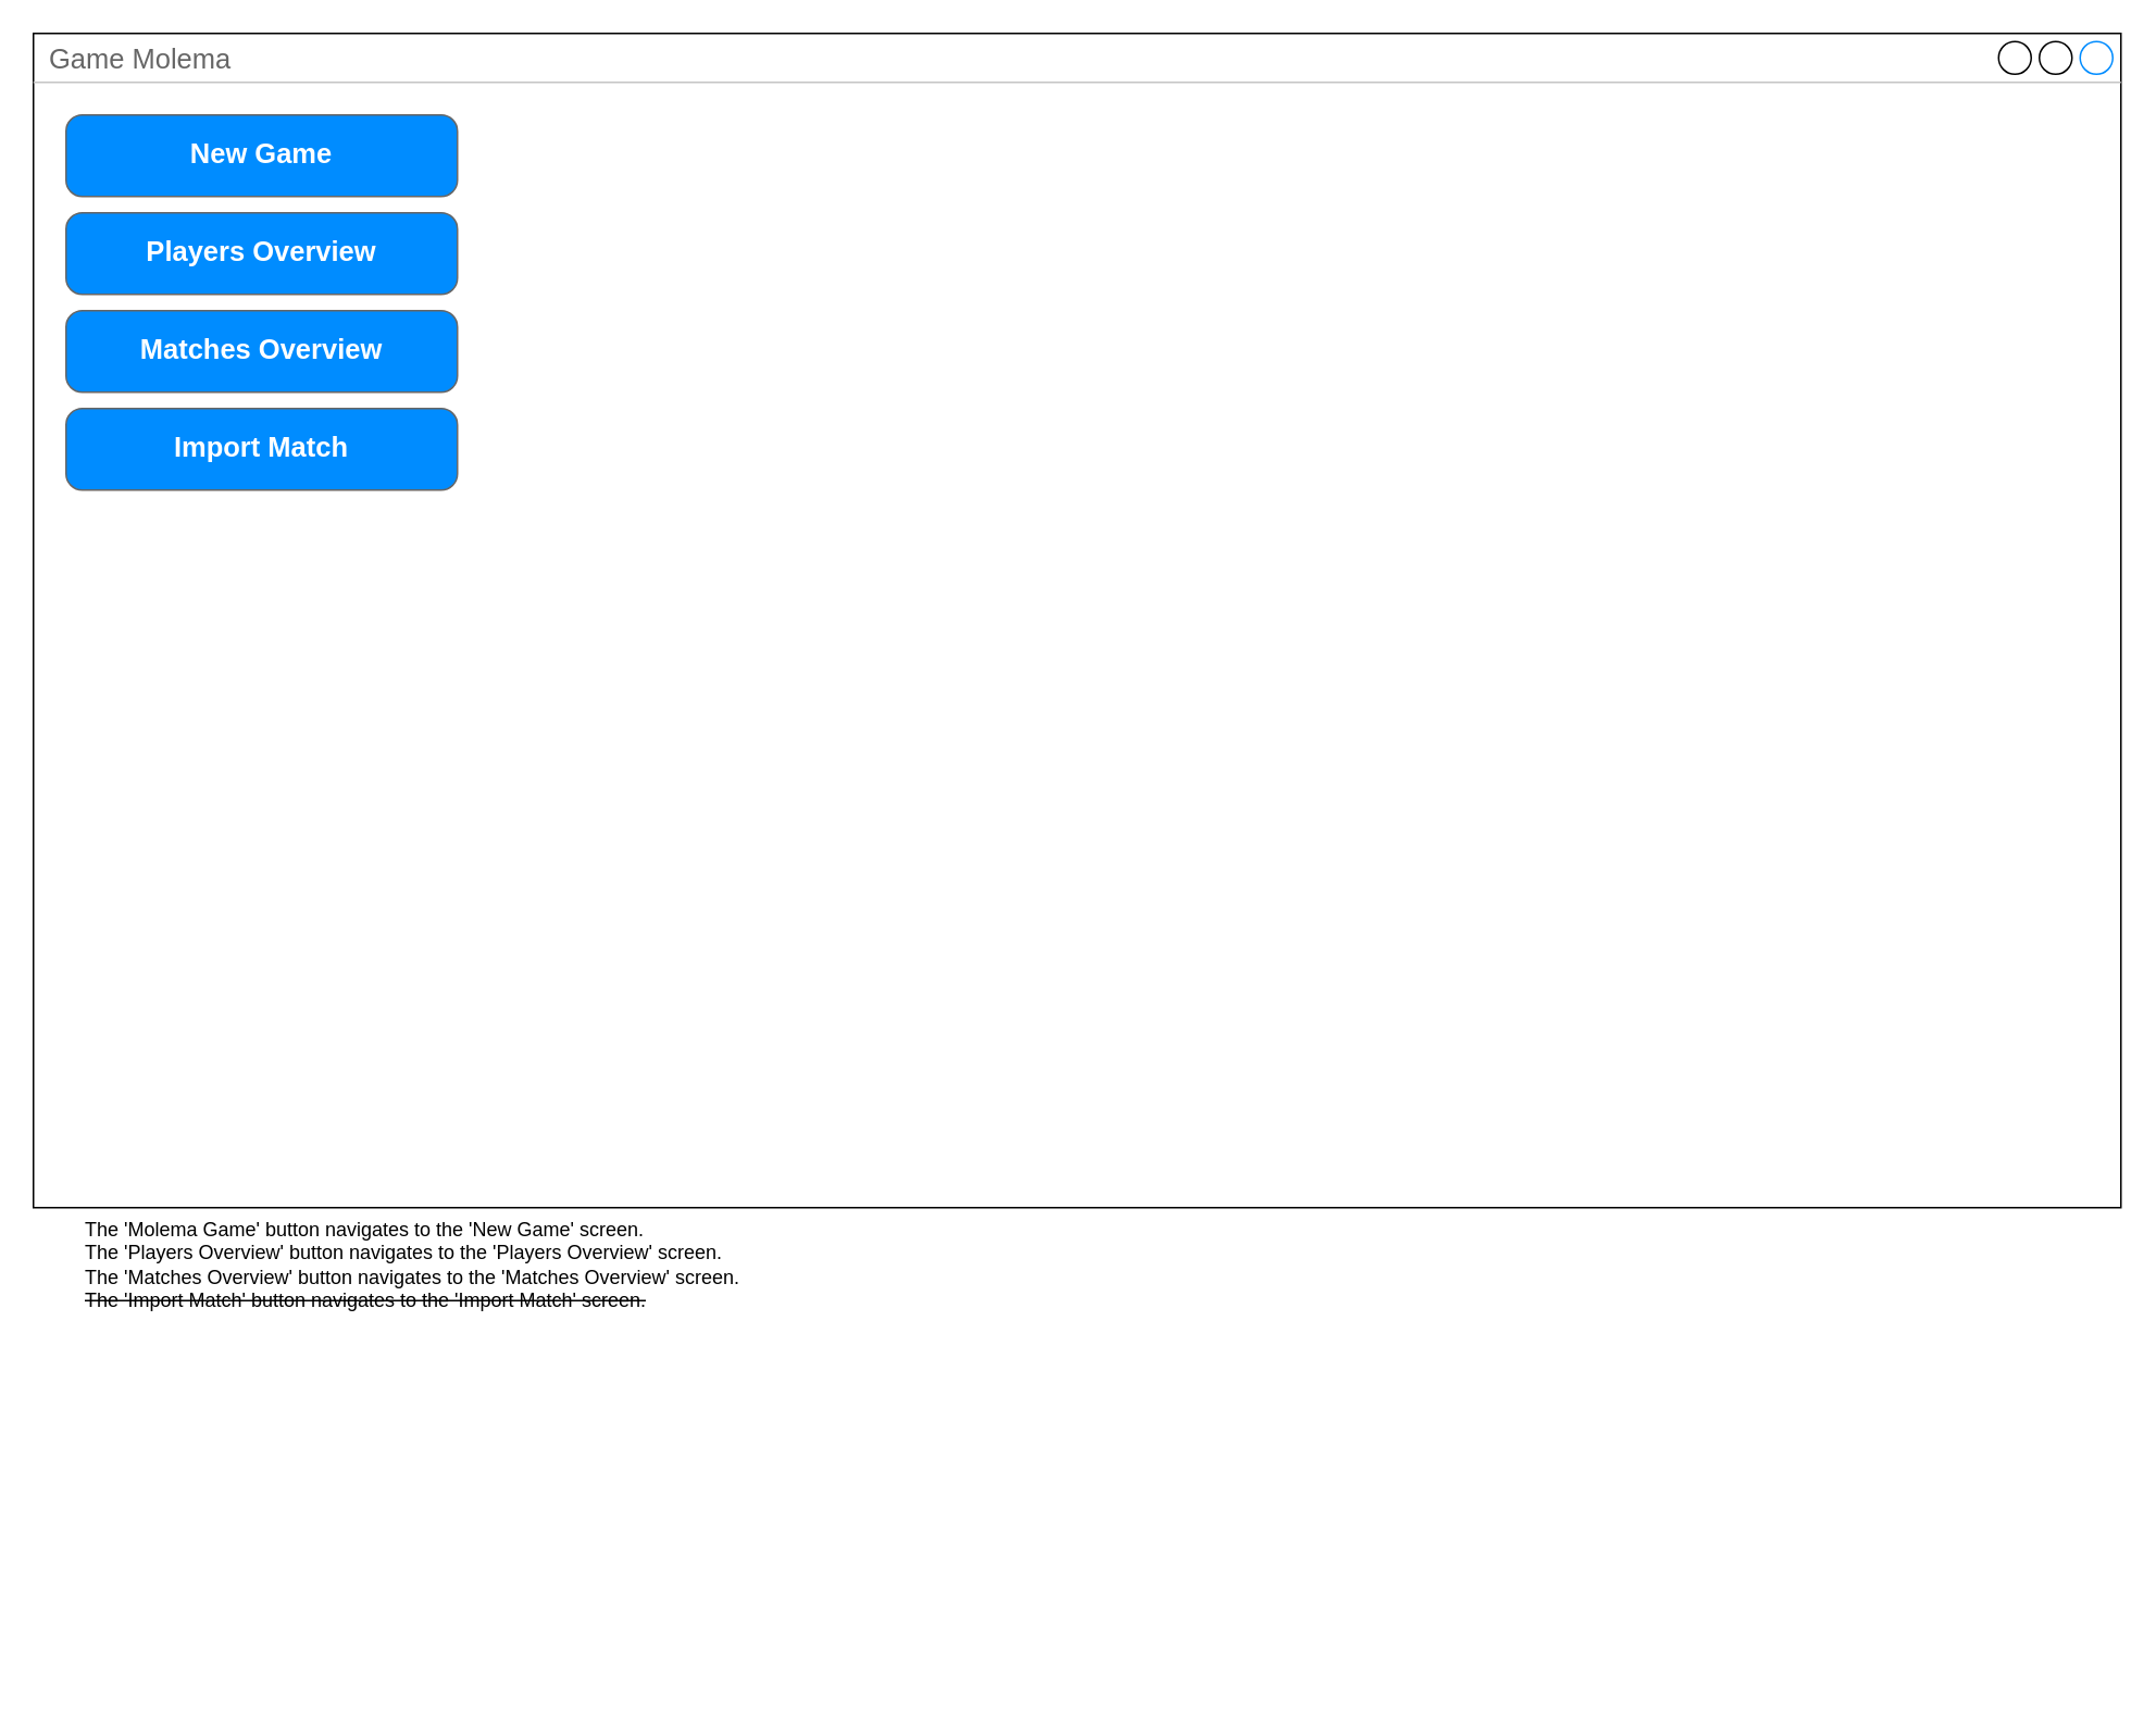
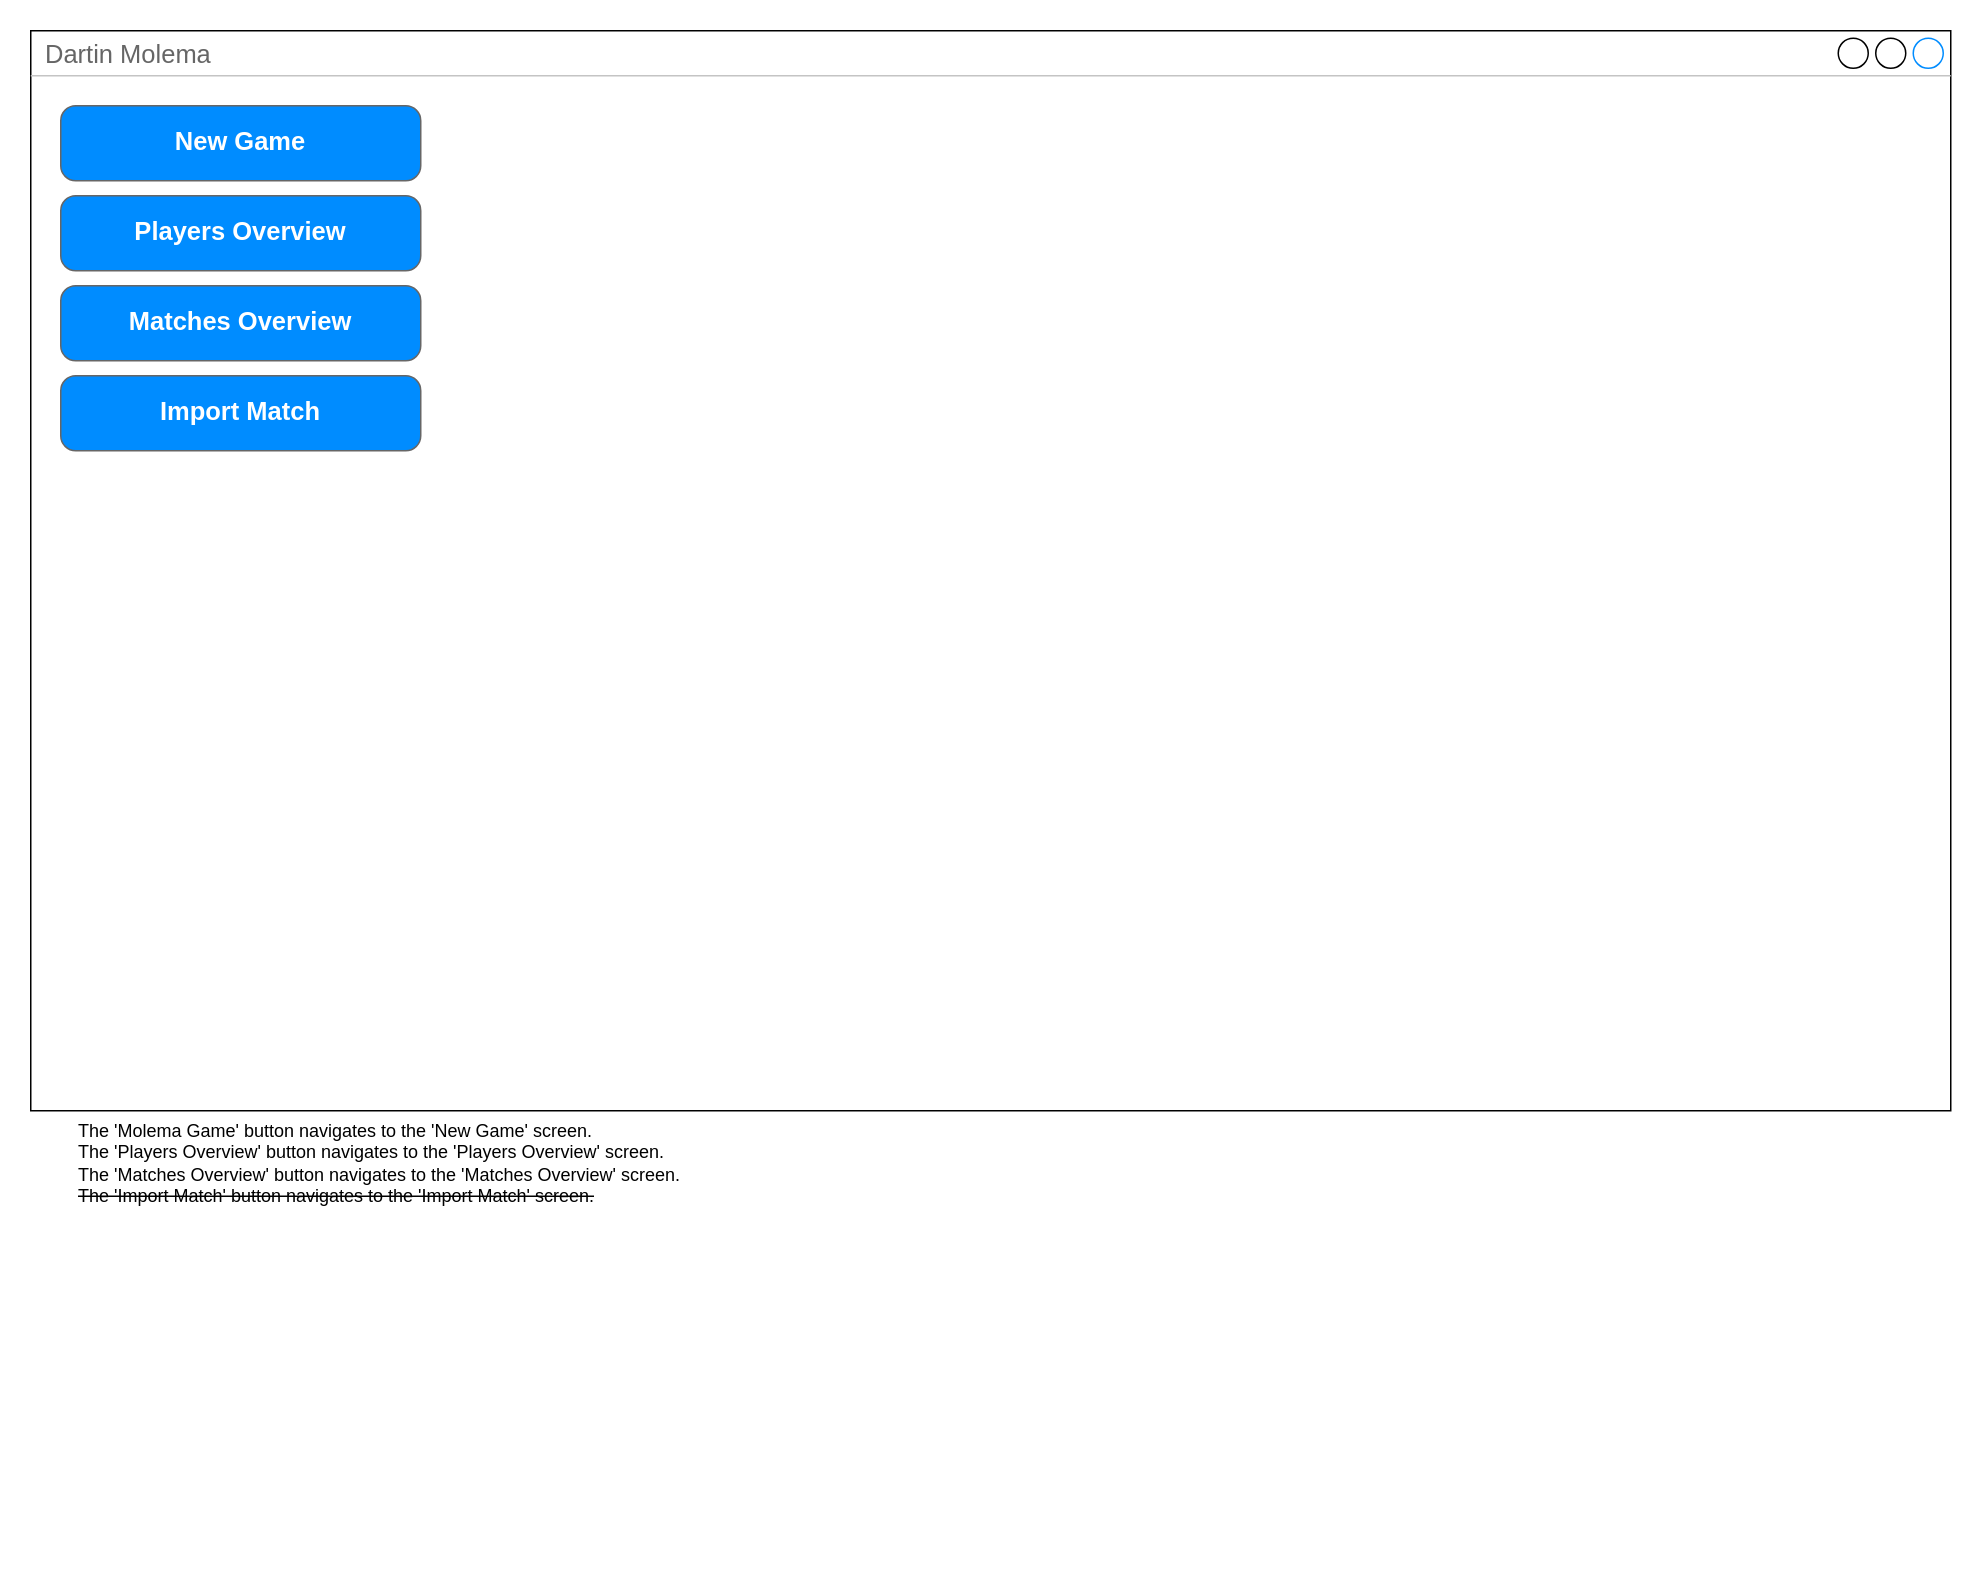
  <mxCell id="0" />
  <mxCell id="1" parent="0" />
  <mxCell id="2" value="" style="group" parent="1" vertex="1" connectable="0"><mxGeometry x="20" y="20" width="1280" height="720" as="geometry" /></mxCell>
- <mxCell id="3" value="Game Molema" style="strokeWidth=1;shadow=0;dashed=0;align=center;html=1;shape=mxgraph.mockup.containers.window;align=left;verticalAlign=top;spacingLeft=8;strokeColor2=#008cff;strokeColor3=#c4c4c4;fontColor=#666666;mainText=;fontSize=17;labelBackgroundColor=none;" parent="2" vertex="1"><mxGeometry width="1280" height="720" as="geometry" /></mxCell>
+ <mxCell id="3" value="Dartin Molema" style="strokeWidth=1;shadow=0;dashed=0;align=center;html=1;shape=mxgraph.mockup.containers.window;align=left;verticalAlign=top;spacingLeft=8;strokeColor2=#008cff;strokeColor3=#c4c4c4;fontColor=#666666;mainText=;fontSize=17;labelBackgroundColor=none;" parent="2" vertex="1"><mxGeometry width="1280" height="720" as="geometry" /></mxCell>
  <mxCell id="4" value="" style="group;direction=east;rotation=0;" parent="2" vertex="1" connectable="0"><mxGeometry x="20" y="50" width="240" height="230" as="geometry" /></mxCell>
  <mxCell id="5" value="New Game" style="strokeWidth=1;shadow=0;dashed=0;align=center;html=1;shape=mxgraph.mockup.buttons.button;strokeColor=#666666;fontColor=#ffffff;mainText=;buttonStyle=round;fontSize=17;fontStyle=1;fillColor=#008cff;whiteSpace=wrap;" parent="4" vertex="1"><mxGeometry width="240.0" height="50" as="geometry" /></mxCell>
  <mxCell id="6" value="Players Overview" style="strokeWidth=1;shadow=0;dashed=0;align=center;html=1;shape=mxgraph.mockup.buttons.button;strokeColor=#666666;fontColor=#ffffff;mainText=;buttonStyle=round;fontSize=17;fontStyle=1;fillColor=#008cff;whiteSpace=wrap;" parent="4" vertex="1"><mxGeometry y="60" width="240.0" height="50" as="geometry" /></mxCell>
  <mxCell id="7" value="Matches Overview" style="strokeWidth=1;shadow=0;dashed=0;align=center;html=1;shape=mxgraph.mockup.buttons.button;strokeColor=#666666;fontColor=#ffffff;mainText=;buttonStyle=round;fontSize=17;fontStyle=1;fillColor=#008cff;whiteSpace=wrap;" parent="4" vertex="1"><mxGeometry y="120" width="240.0" height="50" as="geometry" /></mxCell>
  <mxCell id="8" value="Import Match" style="strokeWidth=1;shadow=0;dashed=0;align=center;html=1;shape=mxgraph.mockup.buttons.button;strokeColor=#666666;fontColor=#ffffff;mainText=;buttonStyle=round;fontSize=17;fontStyle=1;fillColor=#008cff;whiteSpace=wrap;" parent="4" vertex="1"><mxGeometry y="180" width="240.0" height="50" as="geometry" /></mxCell>
  <mxCell id="9" value="The 'Molema Game' button navigates to the 'New Game' screen.&lt;br&gt;The 'Players Overview' button navigates to the 'Players Overview' screen.&lt;br&gt;The 'Matches Overview' button navigates to the 'Matches Overview' screen.&lt;br&gt;&lt;strike&gt;The 'Import Match' button navigates to the 'Import Match' screen.&lt;/strike&gt;" style="text;html=1;strokeColor=none;fillColor=none;align=left;verticalAlign=top;whiteSpace=wrap;rounded=0;" parent="1" vertex="1"><mxGeometry x="50" y="740" width="1230" height="300" as="geometry" /></mxCell>
